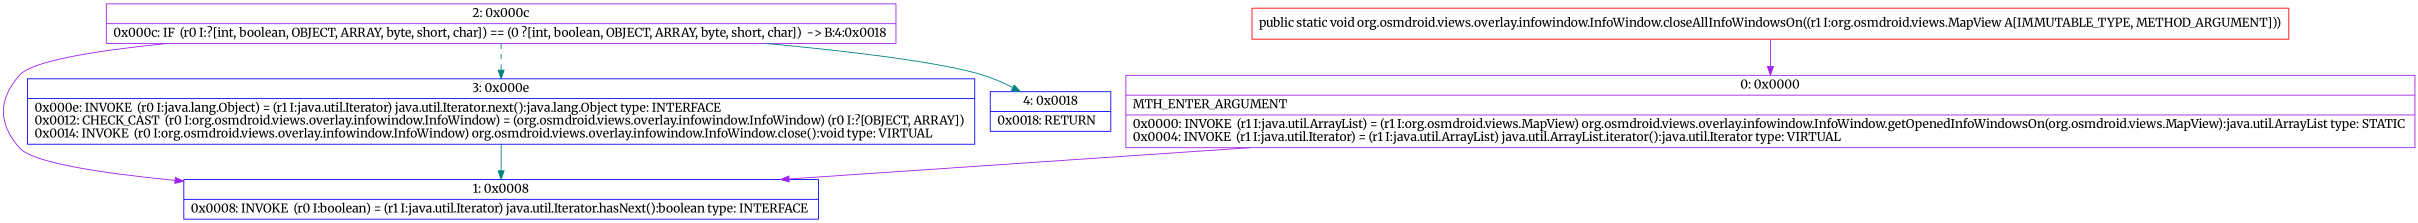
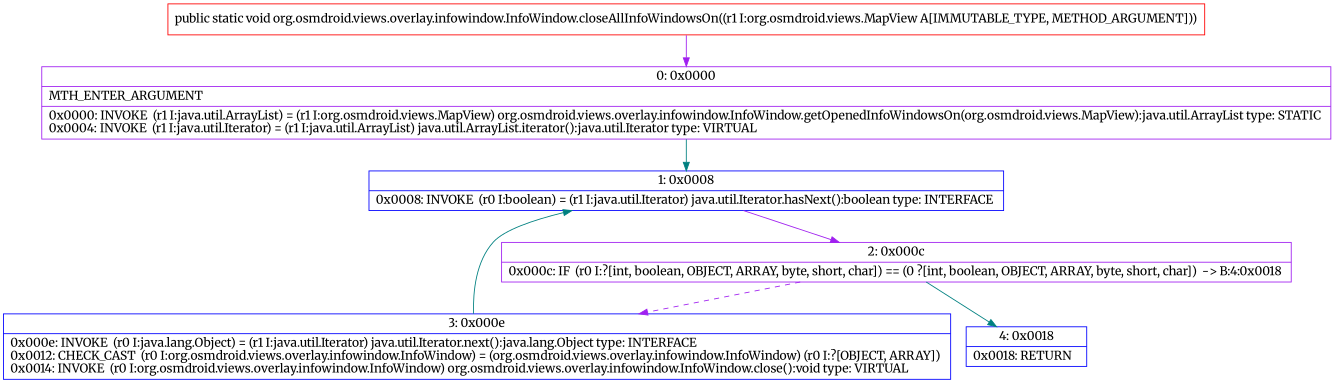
  digraph {
    fontname=Merriweather
    node [color=blue fontname=Merriweather shape=record]
    edge [color=teal fontname=Merriweather]
    n1 [color=purple label="{0\:\ 0x0000|MTH_ENTER_ARGUMENT\l|0x0000: INVOKE  (r1 I:java.util.ArrayList) = (r1 I:org.osmdroid.views.MapView) org.osmdroid.views.overlay.infowindow.InfoWindow.getOpenedInfoWindowsOn(org.osmdroid.views.MapView):java.util.ArrayList type: STATIC \l0x0004: INVOKE  (r1 I:java.util.Iterator) = (r1 I:java.util.ArrayList) java.util.ArrayList.iterator():java.util.Iterator type: VIRTUAL \l}"]
    n2 [label="{1\:\ 0x0008|0x0008: INVOKE  (r0 I:boolean) = (r1 I:java.util.Iterator) java.util.Iterator.hasNext():boolean type: INTERFACE \l}"]
    n3 [color=purple label="{2\:\ 0x000c|0x000c: IF  (r0 I:?[int, boolean, OBJECT, ARRAY, byte, short, char]) == (0 ?[int, boolean, OBJECT, ARRAY, byte, short, char])  \-\> B:4:0x0018 \l}"]
    n4 [label="{3\:\ 0x000e|0x000e: INVOKE  (r0 I:java.lang.Object) = (r1 I:java.util.Iterator) java.util.Iterator.next():java.lang.Object type: INTERFACE \l0x0012: CHECK_CAST  (r0 I:org.osmdroid.views.overlay.infowindow.InfoWindow) = (org.osmdroid.views.overlay.infowindow.InfoWindow) (r0 I:?[OBJECT, ARRAY]) \l0x0014: INVOKE  (r0 I:org.osmdroid.views.overlay.infowindow.InfoWindow) org.osmdroid.views.overlay.infowindow.InfoWindow.close():void type: VIRTUAL \l}"]
    n5 [label="{4\:\ 0x0018|0x0018: RETURN   \l}"]
    n6 [color=red label="{public static void org.osmdroid.views.overlay.infowindow.InfoWindow.closeAllInfoWindowsOn((r1 I:org.osmdroid.views.MapView A[IMMUTABLE_TYPE, METHOD_ARGUMENT])) }"]
-   n1 -> n2 [color=purple]
-   n3 -> n2 [color=purple]
-   n3 -> n4 [style=dashed]
+   n1 -> n2
+   n2 -> n3 [color=purple]
+   n3 -> n4 [color=purple style=dashed]
    n3 -> n5
    n4 -> n2
    n6 -> n1 [color=purple]
  }
